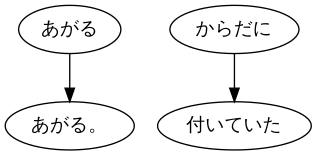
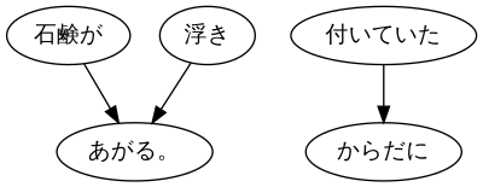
  digraph {
    n1 [label="あがる。"]
    n2 [label="からだに"]
    n3 [label="付いていた"]
-   n4 [label="あがる"]
-   n2 -> n3
+   n4 [label="石鹸が"]
+   n5 [label="浮き"]
+   n3 -> n2
    n4 -> n1
+   n5 -> n1
  }
